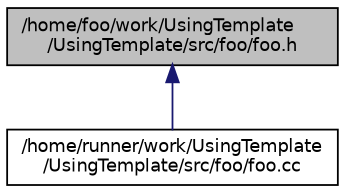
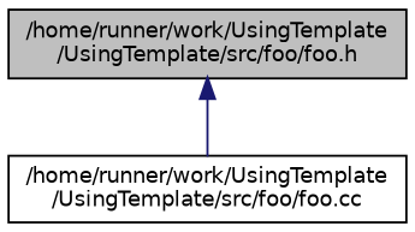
  digraph {
    node [color=black fontname=Helvetica fontsize=10 shape=record style=filled]
-   n1 [fillcolor=grey75 fontcolor=black height=0.2 label="/home/foo/work/UsingTemplate\l/UsingTemplate/src/foo/foo.h" width=0.4]
+   n1 [fillcolor=grey75 fontcolor=black height=0.2 label="/home/runner/work/UsingTemplate\l/UsingTemplate/src/foo/foo.h" width=0.4]
    n2 [fillcolor=white height=0.2 label="/home/runner/work/UsingTemplate\l/UsingTemplate/src/foo/foo.cc" width=0.4]
    n1 -> n2 [color=midnightblue dir=back fontname=Helvetica fontsize=10 labelfontname=Helvetica labelfontsize=10 style=solid]
  }
